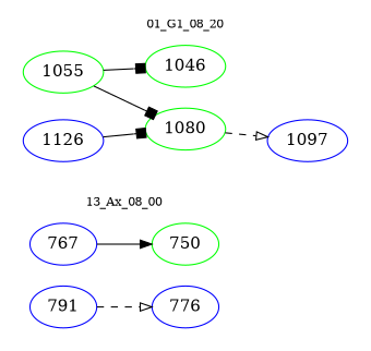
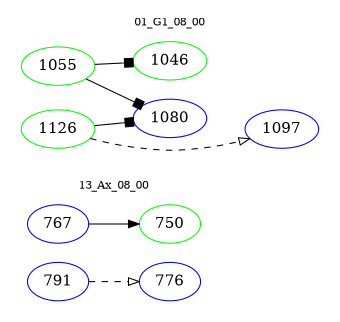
  digraph {
    rankdir=LR
    node [color=blue]
    edge [arrowhead=box color=black style=solid]
    n1 [label=767]
    n2 [color=green label=750]
    n3 [label=791]
    n4 [label=776]
    n5 [color=green label=1055]
    n6 [color=green label=1046]
-   n7 [color=green label=1080]
-   n8 [label=1126]
+   n7 [label=1080]
+   n8 [color=green label=1126]
    n9 [label=1097]
    subgraph cluster_1 {
      color=white
      fontsize=10
      label="13_Ax_08_00"
      n1
      n2
      n3
      n4
    }
    subgraph cluster_2 {
      color=white
      fontsize=10
-     label="01_G1_08_20"
+     label="01_G1_08_00"
      n5
      n6
      n7
      n8
      n9
    }
    n1 -> n2 [arrowhead=normal]
    n3 -> n4 [arrowhead=onormal style=dashed]
    n5 -> n6
    n5 -> n7
    n8 -> n7
-   n7 -> n9 [arrowhead=onormal style=dashed]
+   n8 -> n9 [arrowhead=onormal style=dashed]
  }
